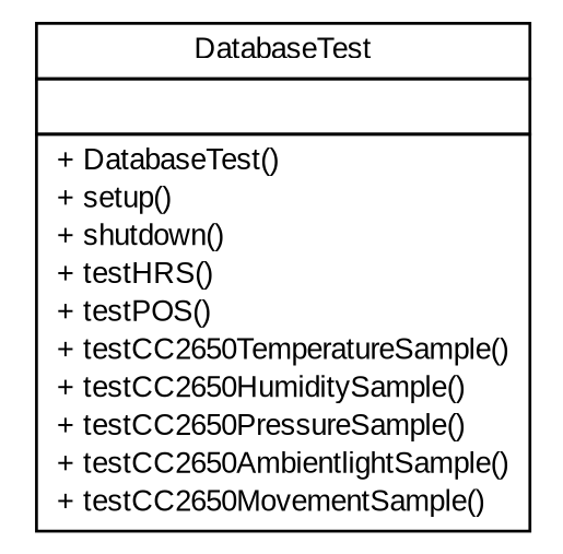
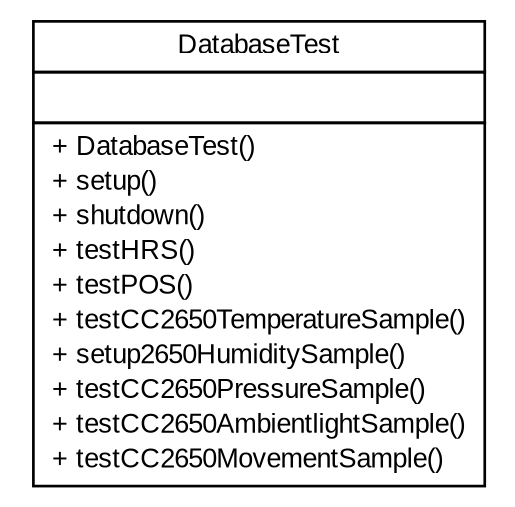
  digraph {
    nodesep=0.25
    ranksep=0.5
-   n1 [fontcolor=black fontname=arial fontsize=10.0 label=<<table title="de.fhg.fit.biomos.sensorplatform.persistence.DatabaseTest" border="0" cellborder="1" cellspacing="0" cellpadding="2" port="p" href="./DatabaseTest.html"> 		<tr><td><table border="0" cellspacing="0" cellpadding="1"> <tr><td align="center" balign="center"> DatabaseTest </td></tr> 		</table></td></tr> 		<tr><td><table border="0" cellspacing="0" cellpadding="1"> <tr><td align="left" balign="left">  </td></tr> 		</table></td></tr> 		<tr><td><table border="0" cellspacing="0" cellpadding="1"> <tr><td align="left" balign="left"> + DatabaseTest() </td></tr> <tr><td align="left" balign="left"> + setup() </td></tr> <tr><td align="left" balign="left"> + shutdown() </td></tr> <tr><td align="left" balign="left"> + testHRS() </td></tr> <tr><td align="left" balign="left"> + testPOS() </td></tr> <tr><td align="left" balign="left"> + testCC2650TemperatureSample() </td></tr> <tr><td align="left" balign="left"> + testCC2650HumiditySample() </td></tr> <tr><td align="left" balign="left"> + testCC2650PressureSample() </td></tr> <tr><td align="left" balign="left"> + testCC2650AmbientlightSample() </td></tr> <tr><td align="left" balign="left"> + testCC2650MovementSample() </td></tr> 		</table></td></tr> 		</table>> shape=plaintext]
+   n1 [fontcolor=black fontname=arial fontsize=10.0 label=<<table title="de.fhg.fit.biomos.sensorplatform.persistence.DatabaseTest" border="0" cellborder="1" cellspacing="0" cellpadding="2" port="p" href="./DatabaseTest.html"> 		<tr><td><table border="0" cellspacing="0" cellpadding="1"> <tr><td align="center" balign="center"> DatabaseTest </td></tr> 		</table></td></tr> 		<tr><td><table border="0" cellspacing="0" cellpadding="1"> <tr><td align="left" balign="left">  </td></tr> 		</table></td></tr> 		<tr><td><table border="0" cellspacing="0" cellpadding="1"> <tr><td align="left" balign="left"> + DatabaseTest() </td></tr> <tr><td align="left" balign="left"> + setup() </td></tr> <tr><td align="left" balign="left"> + shutdown() </td></tr> <tr><td align="left" balign="left"> + testHRS() </td></tr> <tr><td align="left" balign="left"> + testPOS() </td></tr> <tr><td align="left" balign="left"> + testCC2650TemperatureSample() </td></tr> <tr><td align="left" balign="left"> + setup2650HumiditySample() </td></tr> <tr><td align="left" balign="left"> + testCC2650PressureSample() </td></tr> <tr><td align="left" balign="left"> + testCC2650AmbientlightSample() </td></tr> <tr><td align="left" balign="left"> + testCC2650MovementSample() </td></tr> 		</table></td></tr> 		</table>> shape=plaintext]
  }
